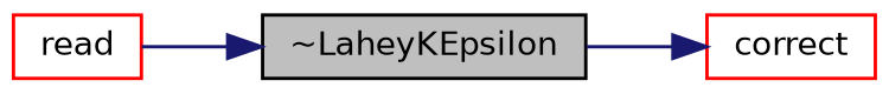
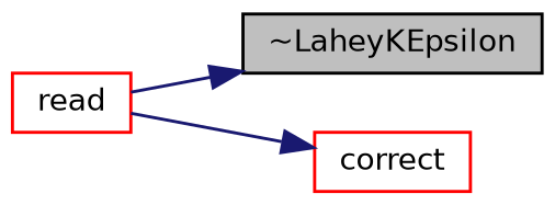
  digraph {
    rankdir=LR
    node [color=red fontname=Helvetica fontsize=10 shape=record]
    edge [color=midnightblue fontname=Helvetica fontsize=10 labelfontname=Helvetica labelfontsize=10 style=solid]
    n1 [color=black fillcolor=grey75 fontcolor=black height=0.2 label="~LaheyKEpsilon" style=filled width=0.4]
    n2 [height=0.2 label=correct width=0.4]
    n3 [height=0.2 label=read width=0.4]
-   n1 -> n2
+   n3 -> n2
    n3 -> n1
  }
